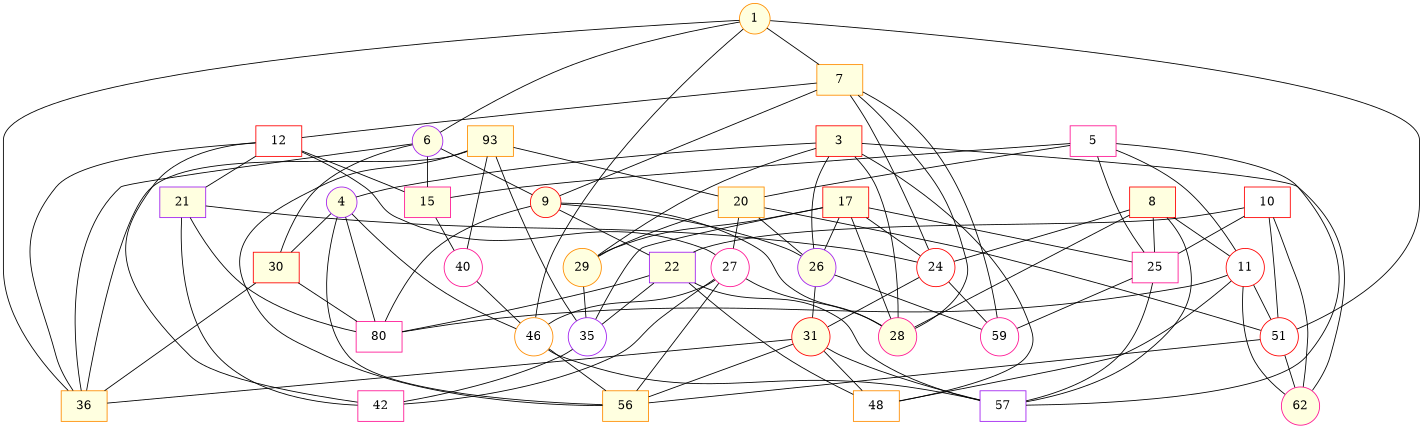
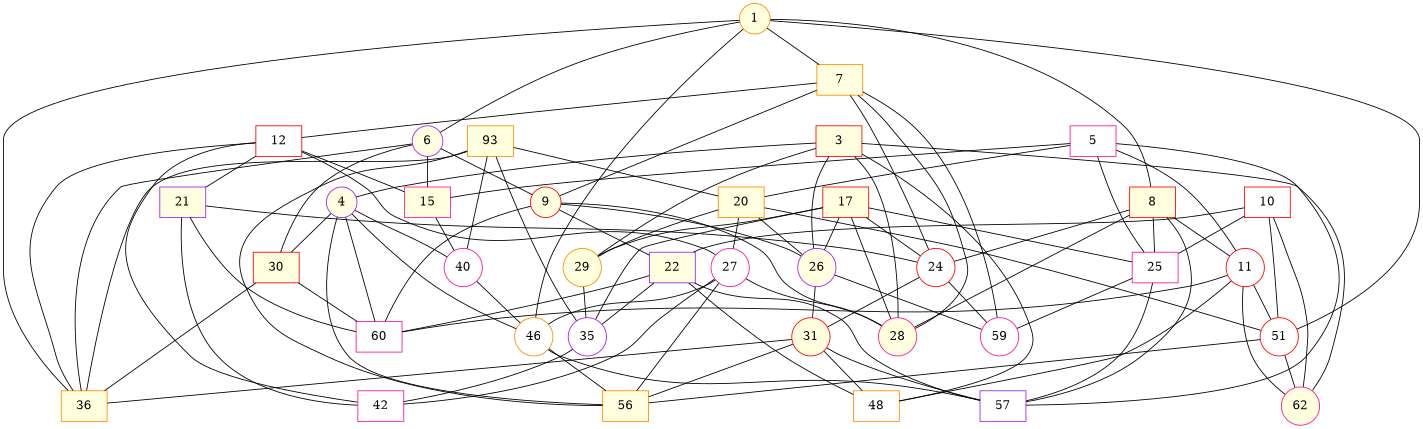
  graph {
    node [color=red fillcolor=lightyellow shape=box style=filled]
    1 [color=darkorange shape=circle super="+2"]
    6 [color=purple shape=circle super="+34"]
    7 [color=darkorange super="+55"]
    8 [super="+43"]
    36 [color=darkorange super="+47"]
    46 [color=darkorange fillcolor=white shape=circle super="+49"]
    51 [fillcolor=white shape=circle super="+52"]
    30
    15 [color=deeppink super="+32"]
    9 [shape=circle super="+18"]
    28 [color=deeppink shape=circle super="+41"]
    12 [fillcolor=white super="+19"]
    24 [fillcolor=white shape=circle super="+38"]
    59 [color=deeppink fillcolor=white shape=circle]
    11 [fillcolor=white shape=circle super="+23"]
    25 [color=deeppink fillcolor=white super="+63"]
    57 [color=purple fillcolor=white super="+58"]
    56 [color=darkorange super="+65"]
    62 [color=deeppink shape=circle]
    3 [super="+64"]
    4 [color=purple shape=circle super="+14"]
    26 [color=purple shape=circle super="+33"]
    29 [color=darkorange shape=circle]
    48 [color=darkorange fillcolor=white]
    40 [color=deeppink fillcolor=white shape=circle]
-   60 [color=deeppink fillcolor=white super="+61" label=80]
+   60 [color=deeppink fillcolor=white super="+61"]
    31 [shape=circle super="+44"]
    35 [color=purple fillcolor=white shape=circle super="+53"]
    5 [color=deeppink fillcolor=white super="+54"]
    20 [color=darkorange super="+45"]
    27 [color=deeppink fillcolor=white shape=circle super="+37"]
    22 [color=purple super="+39"]
    21 [color=purple]
    42 [color=deeppink fillcolor=white]
    10 [fillcolor=white]
    n36 [color=darkorange label=93 super="+16"]
    17 [super="+50"]
    1 -- 6
    1 -- 7
+   1 -- 8
    1 -- 36
    1 -- 46
    1 -- 51
    6 -- 36
    6 -- 30
    6 -- 15 [weight=2]
    6 -- 9
    7 -- 9
    7 -- 28
    7 -- 12
    7 -- 24
    7 -- 59
    8 -- 28
    8 -- 24
    8 -- 11
    8 -- 25
    8 -- 57
    46 -- 57
    46 -- 56
    51 -- 56
    51 -- 62
    30 -- 36
    30 -- 60
    15 -- 40
    9 -- 28
    9 -- 26
    9 -- 60
    9 -- 22
    12 -- 36
    12 -- 15
    12 -- 27
    12 -- 21
    12 -- 42
    24 -- 59
    24 -- 31
    11 -- 51
    11 -- 62
    11 -- 48
    11 -- 60
    25 -- 59
    25 -- 57
    3 -- 28
    3 -- 62
    3 -- 4
    3 -- 26
    3 -- 29
    3 -- 48
    4 -- 46
    4 -- 30
    4 -- 56
+   4 -- 40
    4 -- 60
    26 -- 59
    26 -- 31
    29 -- 35
    40 -- 46
    31 -- 36
    31 -- 57
    31 -- 56
    31 -- 48
    35 -- 42
    5 -- 15 [weight=2]
    5 -- 11
    5 -- 25
    5 -- 57
    5 -- 20
    20 -- 51
    20 -- 26
    20 -- 29
    20 -- 27
    27 -- 46
    27 -- 28
    27 -- 56
    27 -- 42
    22 -- 57
    22 -- 48
    22 -- 60
    22 -- 35
    21 -- 24
    21 -- 60
    21 -- 42
    10 -- 51
    10 -- 25
    10 -- 62
    10 -- 22
    n36 -- 36
    n36 -- 56
    n36 -- 40
    n36 -- 35 [weight=2]
    n36 -- 20
    17 -- 28
    17 -- 24
    17 -- 25
    17 -- 26
    17 -- 29
    17 -- 35
  }
